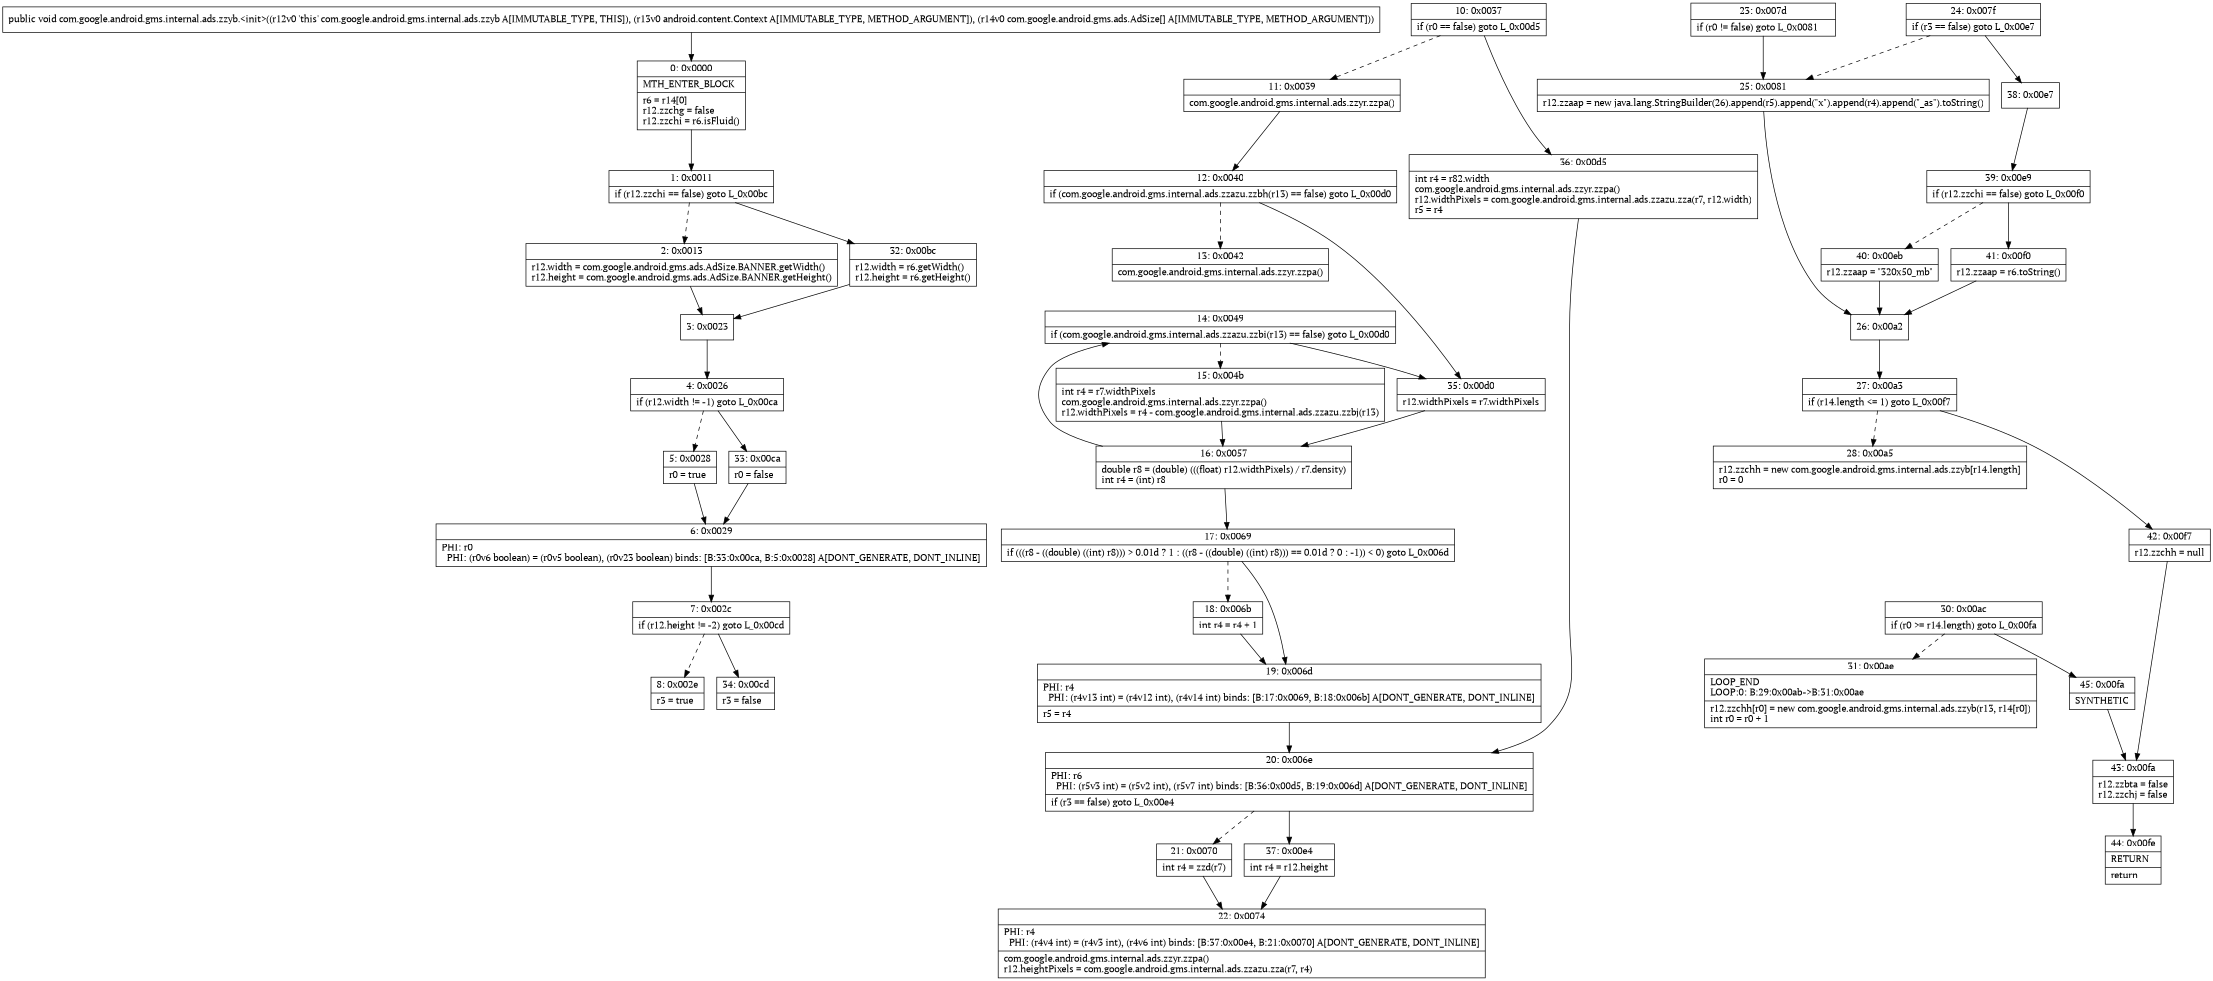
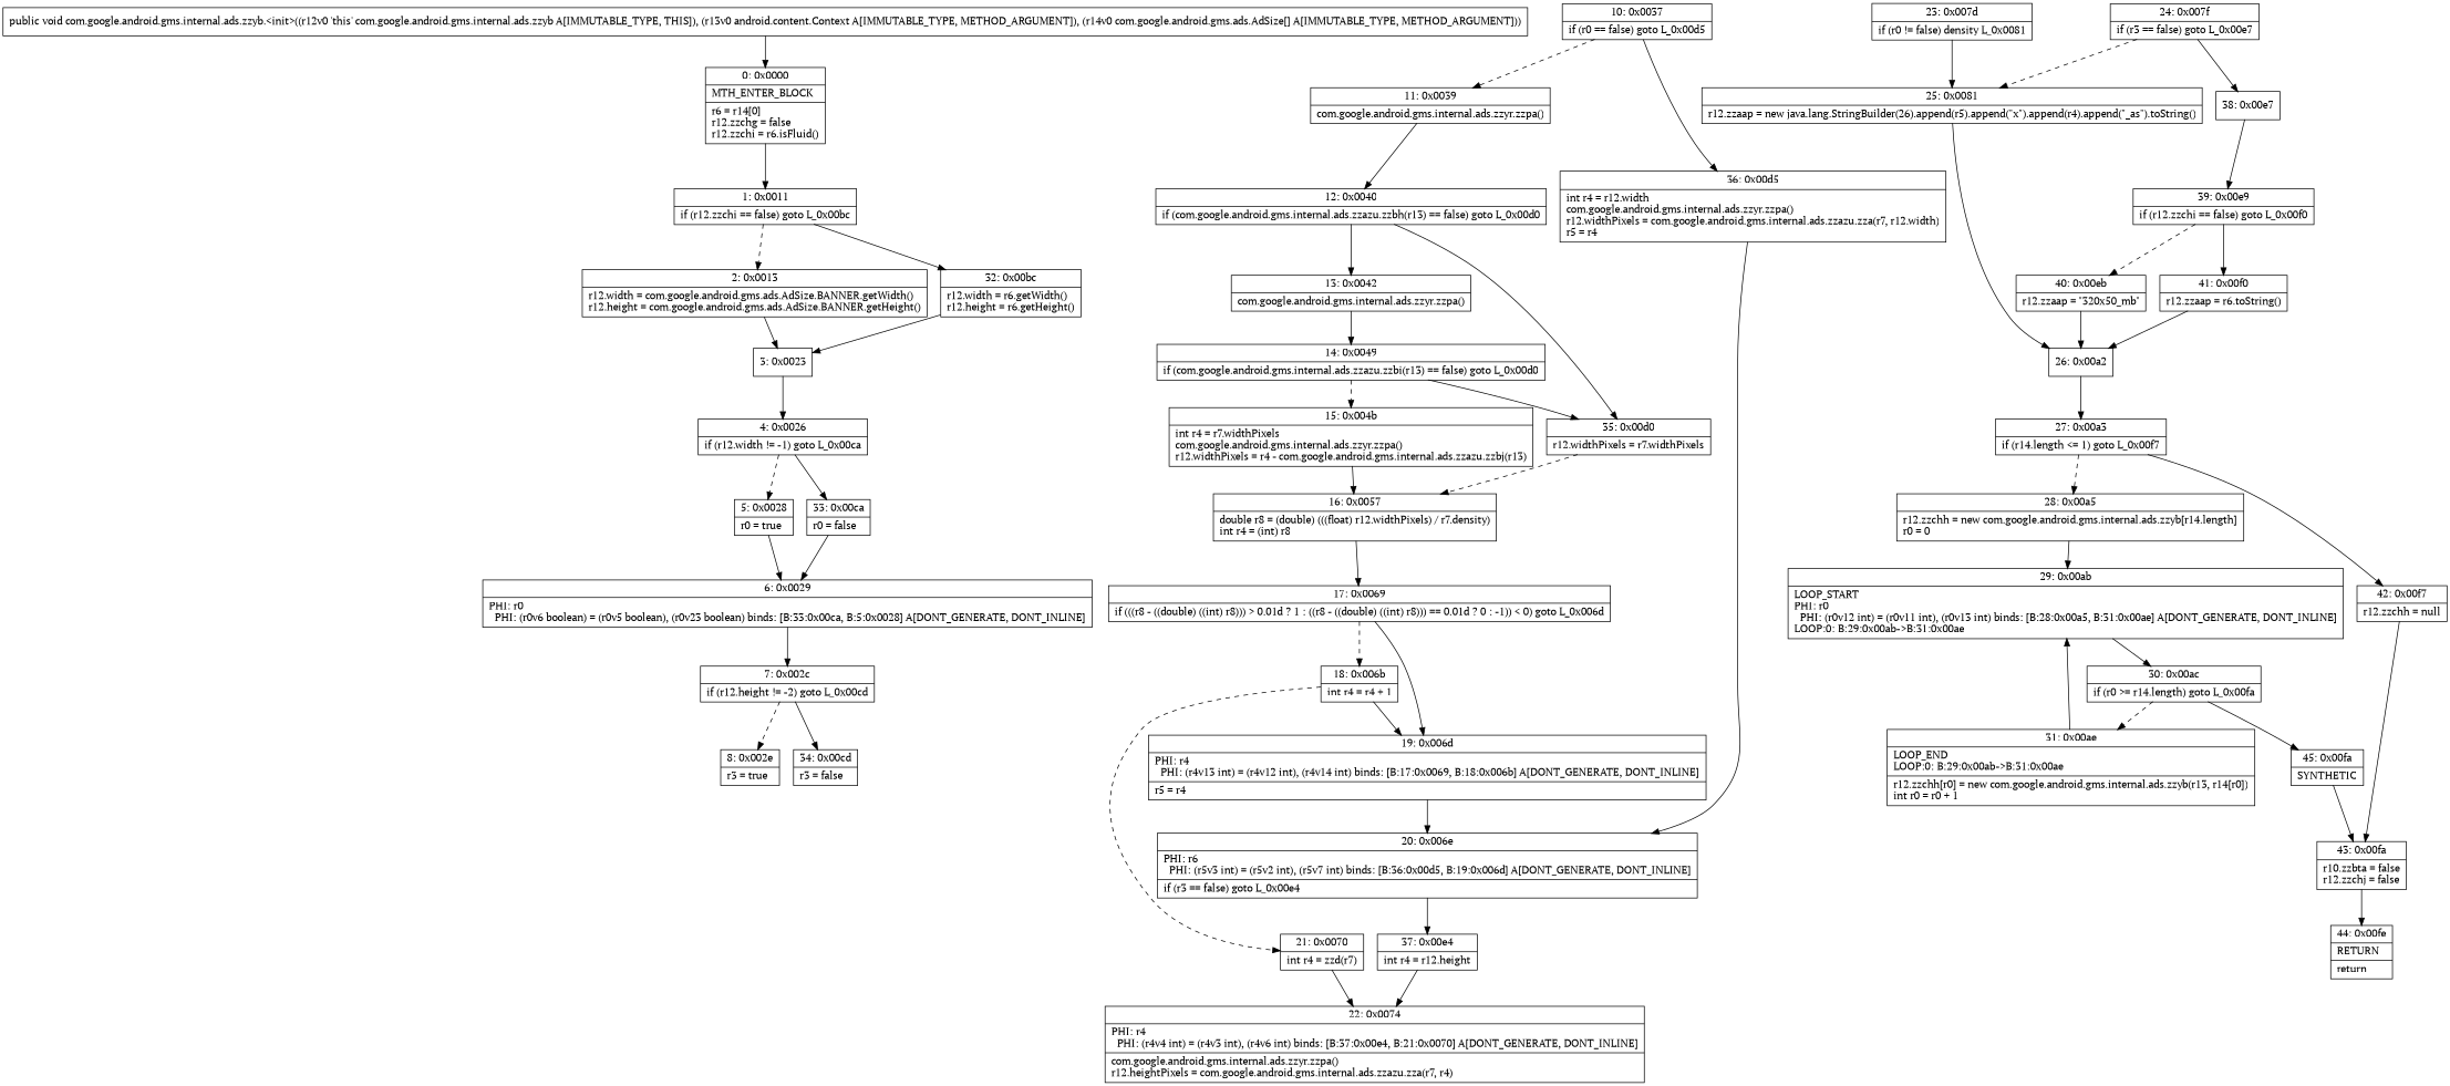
  digraph {
    fontname="PT Serif"
    node [fontname="PT Serif" shape=record]
    edge [fontname="PT Serif"]
    n1 [label="{0\:\ 0x0000|MTH_ENTER_BLOCK\l|r6 = r14[0]\lr12.zzchg = false\lr12.zzchi = r6.isFluid()\l}"]
    n2 [label="{1\:\ 0x0011|if (r12.zzchi == false) goto L_0x00bc\l}"]
    n3 [label="{2\:\ 0x0013|r12.width = com.google.android.gms.ads.AdSize.BANNER.getWidth()\lr12.height = com.google.android.gms.ads.AdSize.BANNER.getHeight()\l}"]
    n4 [label="{32\:\ 0x00bc|r12.width = r6.getWidth()\lr12.height = r6.getHeight()\l}"]
    n5 [label="{3\:\ 0x0023}"]
    n6 [label="{4\:\ 0x0026|if (r12.width != \-1) goto L_0x00ca\l}"]
    n7 [label="{5\:\ 0x0028|r0 = true\l}"]
    n8 [label="{33\:\ 0x00ca|r0 = false\l}"]
    n9 [label="{6\:\ 0x0029|PHI: r0 \l  PHI: (r0v6 boolean) = (r0v5 boolean), (r0v23 boolean) binds: [B:33:0x00ca, B:5:0x0028] A[DONT_GENERATE, DONT_INLINE]\l}"]
    n10 [label="{7\:\ 0x002c|if (r12.height != \-2) goto L_0x00cd\l}"]
    n11 [label="{8\:\ 0x002e|r3 = true\l}"]
    n12 [label="{34\:\ 0x00cd|r3 = false\l}"]
    n13 [label="{10\:\ 0x0037|if (r0 == false) goto L_0x00d5\l}"]
    n14 [label="{11\:\ 0x0039|com.google.android.gms.internal.ads.zzyr.zzpa()\l}"]
-   n15 [label="{36\:\ 0x00d5|int r4 = r82.width\lcom.google.android.gms.internal.ads.zzyr.zzpa()\lr12.widthPixels = com.google.android.gms.internal.ads.zzazu.zza(r7, r12.width)\lr5 = r4\l}"]
+   n15 [label="{36\:\ 0x00d5|int r4 = r12.width\lcom.google.android.gms.internal.ads.zzyr.zzpa()\lr12.widthPixels = com.google.android.gms.internal.ads.zzazu.zza(r7, r12.width)\lr5 = r4\l}"]
    n16 [label="{12\:\ 0x0040|if (com.google.android.gms.internal.ads.zzazu.zzbh(r13) == false) goto L_0x00d0\l}"]
    n17 [label="{20\:\ 0x006e|PHI: r6 \l  PHI: (r5v3 int) = (r5v2 int), (r5v7 int) binds: [B:36:0x00d5, B:19:0x006d] A[DONT_GENERATE, DONT_INLINE]\l|if (r3 == false) goto L_0x00e4\l}"]
    n18 [label="{13\:\ 0x0042|com.google.android.gms.internal.ads.zzyr.zzpa()\l}"]
    n19 [label="{35\:\ 0x00d0|r12.widthPixels = r7.widthPixels\l}"]
    n20 [label="{14\:\ 0x0049|if (com.google.android.gms.internal.ads.zzazu.zzbi(r13) == false) goto L_0x00d0\l}"]
    n21 [label="{16\:\ 0x0057|double r8 = (double) (((float) r12.widthPixels) \/ r7.density)\lint r4 = (int) r8\l}"]
    n22 [label="{15\:\ 0x004b|int r4 = r7.widthPixels\lcom.google.android.gms.internal.ads.zzyr.zzpa()\lr12.widthPixels = r4 \- com.google.android.gms.internal.ads.zzazu.zzbj(r13)\l}"]
    n23 [label="{17\:\ 0x0069|if (((r8 \- ((double) ((int) r8))) \> 0.01d ? 1 : ((r8 \- ((double) ((int) r8))) == 0.01d ? 0 : \-1)) \< 0) goto L_0x006d\l}"]
    n24 [label="{18\:\ 0x006b|int r4 = r4 + 1\l}"]
    n25 [label="{19\:\ 0x006d|PHI: r4 \l  PHI: (r4v13 int) = (r4v12 int), (r4v14 int) binds: [B:17:0x0069, B:18:0x006b] A[DONT_GENERATE, DONT_INLINE]\l|r5 = r4\l}"]
    n26 [label="{21\:\ 0x0070|int r4 = zzd(r7)\l}"]
    n27 [label="{37\:\ 0x00e4|int r4 = r12.height\l}"]
    n28 [label="{22\:\ 0x0074|PHI: r4 \l  PHI: (r4v4 int) = (r4v3 int), (r4v6 int) binds: [B:37:0x00e4, B:21:0x0070] A[DONT_GENERATE, DONT_INLINE]\l|com.google.android.gms.internal.ads.zzyr.zzpa()\lr12.heightPixels = com.google.android.gms.internal.ads.zzazu.zza(r7, r4)\l}"]
-   n29 [label="{23\:\ 0x007d|if (r0 != false) goto L_0x0081\l}"]
+   n29 [label="{23\:\ 0x007d|if (r0 != false) density L_0x0081\l}"]
    n30 [label="{25\:\ 0x0081|r12.zzaap = new java.lang.StringBuilder(26).append(r5).append(\"x\").append(r4).append(\"_as\").toString()\l}"]
    n31 [label="{24\:\ 0x007f|if (r3 == false) goto L_0x00e7\l}"]
    n32 [label="{38\:\ 0x00e7}"]
    n33 [label="{26\:\ 0x00a2}"]
    n34 [label="{39\:\ 0x00e9|if (r12.zzchi == false) goto L_0x00f0\l}"]
    n35 [label="{27\:\ 0x00a3|if (r14.length \<= 1) goto L_0x00f7\l}"]
    n36 [label="{28\:\ 0x00a5|r12.zzchh = new com.google.android.gms.internal.ads.zzyb[r14.length]\lr0 = 0\l}"]
    n37 [label="{42\:\ 0x00f7|r12.zzchh = null\l}"]
-   n39 [label="{43\:\ 0x00fa|r12.zzbta = false\lr12.zzchj = false\l}"]
+   n38 [label="{29\:\ 0x00ab|LOOP_START\lPHI: r0 \l  PHI: (r0v12 int) = (r0v11 int), (r0v13 int) binds: [B:28:0x00a5, B:31:0x00ae] A[DONT_GENERATE, DONT_INLINE]\lLOOP:0: B:29:0x00ab\-\>B:31:0x00ae\l}"]
+   n39 [label="{43\:\ 0x00fa|r10.zzbta = false\lr12.zzchj = false\l}"]
    n40 [label="{30\:\ 0x00ac|if (r0 \>= r14.length) goto L_0x00fa\l}"]
    n41 [label="{31\:\ 0x00ae|LOOP_END\lLOOP:0: B:29:0x00ab\-\>B:31:0x00ae\l|r12.zzchh[r0] = new com.google.android.gms.internal.ads.zzyb(r13, r14[r0])\lint r0 = r0 + 1\l}"]
    n42 [label="{45\:\ 0x00fa|SYNTHETIC\l}"]
    n43 [label="{40\:\ 0x00eb|r12.zzaap = \"320x50_mb\"\l}"]
    n44 [label="{41\:\ 0x00f0|r12.zzaap = r6.toString()\l}"]
    n45 [label="{44\:\ 0x00fe|RETURN\l|return\l}"]
    n46 [label="{public void com.google.android.gms.internal.ads.zzyb.\<init\>((r12v0 'this' com.google.android.gms.internal.ads.zzyb A[IMMUTABLE_TYPE, THIS]), (r13v0 android.content.Context A[IMMUTABLE_TYPE, METHOD_ARGUMENT]), (r14v0 com.google.android.gms.ads.AdSize[] A[IMMUTABLE_TYPE, METHOD_ARGUMENT])) }"]
    n1 -> n2
    n2 -> n3 [style=dashed]
    n2 -> n4
    n3 -> n5
    n4 -> n5
    n5 -> n6
    n6 -> n7 [style=dashed]
    n6 -> n8
    n7 -> n9
    n8 -> n9
    n9 -> n10
    n10 -> n11 [style=dashed]
    n10 -> n12
    n13 -> n14 [style=dashed]
    n13 -> n15
    n14 -> n16
    n15 -> n17
-   n16 -> n18 [style=dashed]
+   n16 -> n18 [style=solid]
    n16 -> n19
-   n17 -> n26 [style=dashed]
+   n24 -> n26 [style=dashed]
    n17 -> n27
-   n21 -> n20
-   n19 -> n21
+   n18 -> n20
+   n19 -> n21 [style=dashed]
    n20 -> n19
    n20 -> n22 [style=dashed]
    n21 -> n23
    n22 -> n21
    n23 -> n24 [style=dashed]
    n23 -> n25
    n24 -> n25
    n25 -> n17
    n26 -> n28
    n27 -> n28
    n29 -> n30
    n30 -> n33
    n31 -> n30 [style=dashed]
    n31 -> n32
    n32 -> n34
    n33 -> n35
    n34 -> n43 [style=dashed]
    n34 -> n44
    n35 -> n36 [style=dashed]
    n35 -> n37
+   n36 -> n38
    n37 -> n39
+   n38 -> n40
    n39 -> n45
    n40 -> n41 [style=dashed]
    n40 -> n42
+   n41 -> n38
    n42 -> n39
    n43 -> n33
    n44 -> n33
    n46 -> n1
  }
